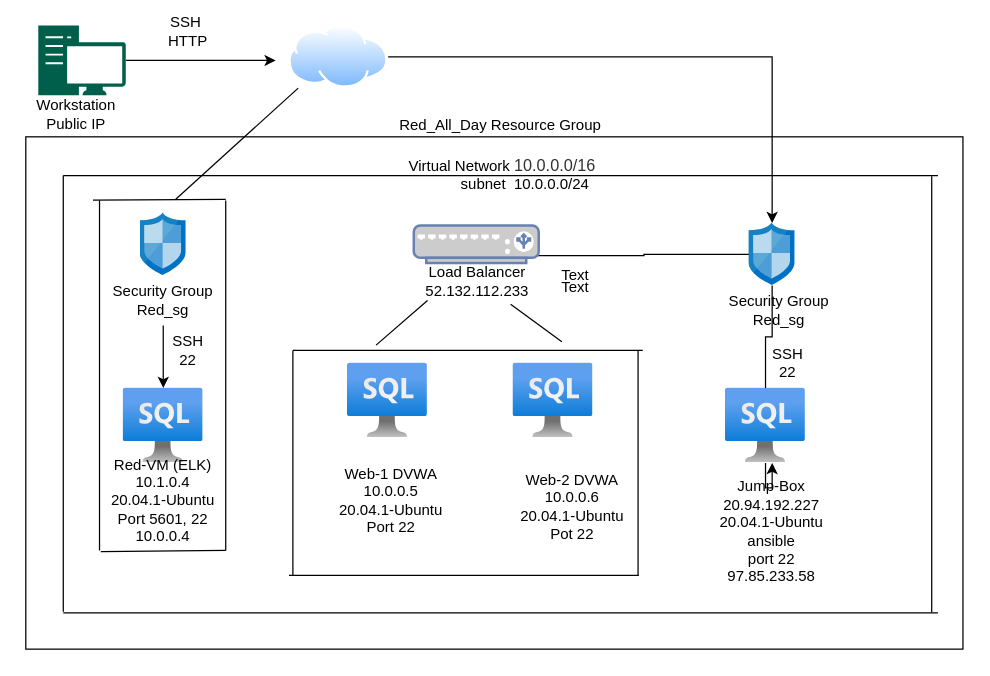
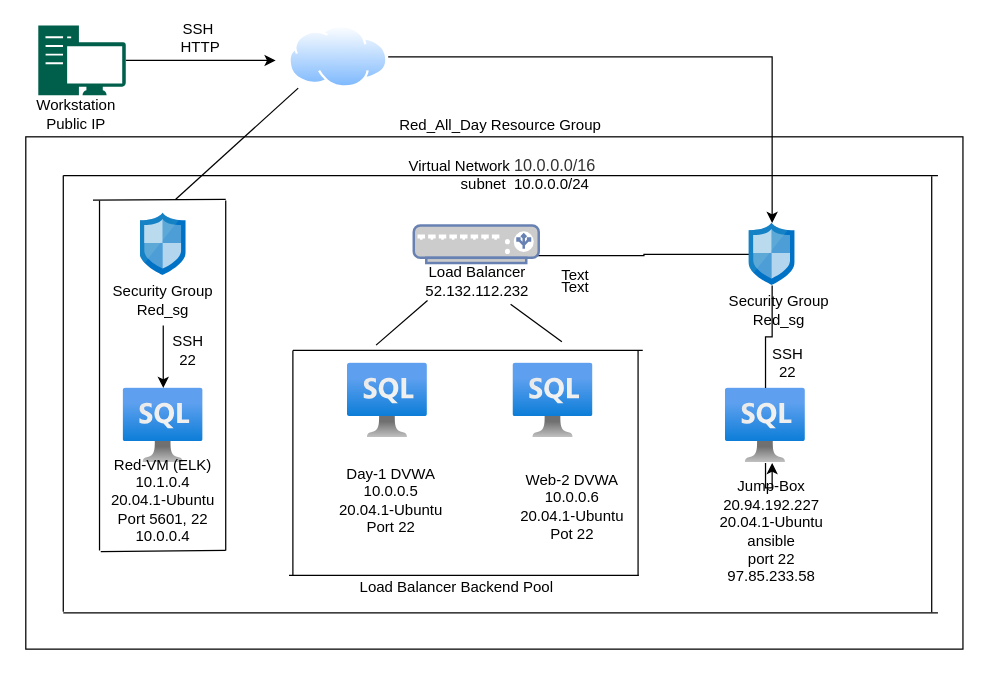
  <mxCell id="0" />
  <mxCell id="1" parent="0" />
  <mxCell id="2" value="" style="rounded=0;whiteSpace=wrap;html=1;" vertex="1" parent="1"><mxGeometry x="20" y="109" width="750" height="410" as="geometry" /></mxCell>
  <mxCell id="3" value="" style="sketch=0;aspect=fixed;html=1;points=[];align=center;image;fontSize=12;image=img/lib/mscae/Network_Security_Groups_Classic.svg;" vertex="1" parent="1"><mxGeometry x="111.5" y="170" width="37" height="50" as="geometry" /></mxCell>
  <mxCell id="4" value="" style="edgeStyle=orthogonalEdgeStyle;rounded=0;orthogonalLoop=1;jettySize=auto;html=1;startArrow=none;" edge="1" parent="1" source="41" target="14"><mxGeometry relative="1" as="geometry" /></mxCell>
  <mxCell id="5" value="" style="edgeStyle=orthogonalEdgeStyle;rounded=0;orthogonalLoop=1;jettySize=auto;html=1;entryX=0.725;entryY=0.8;entryDx=0;entryDy=0;entryPerimeter=0;" edge="1" parent="1" source="6" target="19"><mxGeometry relative="1" as="geometry"><mxPoint x="462" y="203" as="targetPoint" /></mxGeometry></mxCell>
  <mxCell id="6" value="" style="sketch=0;aspect=fixed;html=1;points=[];align=center;image;fontSize=12;image=img/lib/mscae/Network_Security_Groups_Classic.svg;" vertex="1" parent="1"><mxGeometry x="598.83" y="178" width="37" height="50" as="geometry" /></mxCell>
  <mxCell id="7" style="edgeStyle=orthogonalEdgeStyle;rounded=0;orthogonalLoop=1;jettySize=auto;html=1;" edge="1" parent="1" source="8"><mxGeometry relative="1" as="geometry"><mxPoint x="220" y="47.85" as="targetPoint" /></mxGeometry></mxCell>
  <mxCell id="8" value="" style="sketch=0;pointerEvents=1;shadow=0;dashed=0;html=1;strokeColor=none;fillColor=#005F4B;labelPosition=center;verticalLabelPosition=bottom;verticalAlign=top;align=center;outlineConnect=0;shape=mxgraph.veeam2.workstation;" vertex="1" parent="1"><mxGeometry x="30" y="20" width="70" height="55.7" as="geometry" /></mxCell>
  <mxCell id="9" style="edgeStyle=orthogonalEdgeStyle;rounded=0;orthogonalLoop=1;jettySize=auto;html=1;" edge="1" parent="1" source="10" target="6"><mxGeometry relative="1" as="geometry" /></mxCell>
  <mxCell id="10" value="" style="aspect=fixed;perimeter=ellipsePerimeter;html=1;align=center;shadow=0;dashed=0;spacingTop=3;image;image=img/lib/active_directory/internet_cloud.svg;" vertex="1" parent="1"><mxGeometry x="230.64" y="20" width="79.36" height="50" as="geometry" /></mxCell>
  <mxCell id="11" value="" style="aspect=fixed;html=1;points=[];align=center;image;fontSize=12;image=img/lib/azure2/databases/Azure_SQL_VM.svg;" vertex="1" parent="1"><mxGeometry x="277.5" y="290" width="64" height="60" as="geometry" /></mxCell>
  <mxCell id="12" value="" style="aspect=fixed;html=1;points=[];align=center;image;fontSize=12;image=img/lib/azure2/databases/Azure_SQL_VM.svg;" vertex="1" parent="1"><mxGeometry x="410" y="290" width="64" height="60" as="geometry" /></mxCell>
  <mxCell id="13" value="" style="aspect=fixed;html=1;points=[];align=center;image;fontSize=12;image=img/lib/azure2/databases/Azure_SQL_VM.svg;" vertex="1" parent="1"><mxGeometry x="98" y="310" width="64" height="60" as="geometry" /></mxCell>
  <mxCell id="14" value="Jump-Box&lt;br&gt;20.94.192.227&lt;br&gt;20.04.1-Ubuntu&lt;br&gt;ansible&lt;br&gt;port 22&lt;br&gt;97.85.233.58" style="text;html=1;strokeColor=none;fillColor=none;align=center;verticalAlign=middle;whiteSpace=wrap;rounded=0;" vertex="1" parent="1"><mxGeometry x="558.33" y="370" width="118" height="110" as="geometry" /></mxCell>
- <mxCell id="15" value="Web-1 DVWA&lt;br&gt;10.0.0.5&lt;br&gt;20.04.1-Ubuntu&lt;br&gt;Port 22" style="text;html=1;strokeColor=none;fillColor=none;align=center;verticalAlign=middle;whiteSpace=wrap;rounded=0;" vertex="1" parent="1"><mxGeometry x="262.07" y="370" width="101" height="60" as="geometry" /></mxCell>
+ <mxCell id="15" value="Day-1 DVWA&lt;br&gt;10.0.0.5&lt;br&gt;20.04.1-Ubuntu&lt;br&gt;Port 22" style="text;html=1;strokeColor=none;fillColor=none;align=center;verticalAlign=middle;whiteSpace=wrap;rounded=0;" vertex="1" parent="1"><mxGeometry x="262.07" y="370" width="101" height="60" as="geometry" /></mxCell>
  <mxCell id="16" value="Web-2 DVWA&lt;br&gt;10.0.0.6&lt;br&gt;20.04.1-Ubuntu&lt;br&gt;Pot 22" style="text;html=1;strokeColor=none;fillColor=none;align=center;verticalAlign=middle;whiteSpace=wrap;rounded=0;" vertex="1" parent="1"><mxGeometry x="400" y="370" width="115" height="70" as="geometry" /></mxCell>
  <mxCell id="17" value="Red-VM (ELK)&lt;br&gt;10.1.0.4&lt;br&gt;20.04.1-Ubuntu&lt;br&gt;Port 5601, 22&lt;br&gt;10.0.0.4" style="text;html=1;strokeColor=none;fillColor=none;align=center;verticalAlign=middle;whiteSpace=wrap;rounded=0;" vertex="1" parent="1"><mxGeometry x="80" y="360" width="100" height="80" as="geometry" /></mxCell>
- <mxCell id="18" value="Load Balancer&lt;br&gt;52.132.112.233&lt;br&gt;" style="text;html=1;strokeColor=none;fillColor=none;align=center;verticalAlign=middle;whiteSpace=wrap;rounded=0;" vertex="1" parent="1"><mxGeometry x="304" y="200" width="155" height="50" as="geometry" /></mxCell>
+ <mxCell id="18" value="Load Balancer&lt;br&gt;52.132.112.232&lt;br&gt;" style="text;html=1;strokeColor=none;fillColor=none;align=center;verticalAlign=middle;whiteSpace=wrap;rounded=0;" vertex="1" parent="1"><mxGeometry x="304" y="200" width="155" height="50" as="geometry" /></mxCell>
  <mxCell id="19" value="" style="fontColor=#0066CC;verticalAlign=top;verticalLabelPosition=bottom;labelPosition=center;align=center;html=1;outlineConnect=0;fillColor=#CCCCCC;strokeColor=#6881B3;gradientColor=none;gradientDirection=north;strokeWidth=2;shape=mxgraph.networks.load_balancer;" vertex="1" parent="1"><mxGeometry x="330.5" y="180" width="100" height="30" as="geometry" /></mxCell>
  <mxCell id="20" value="" style="edgeStyle=orthogonalEdgeStyle;rounded=0;orthogonalLoop=1;jettySize=auto;html=1;" edge="1" parent="1" source="21"><mxGeometry relative="1" as="geometry"><mxPoint x="130" y="310" as="targetPoint" /></mxGeometry></mxCell>
  <mxCell id="21" value="Security Group&lt;br&gt;Red_sg" style="text;html=1;strokeColor=none;fillColor=none;align=center;verticalAlign=middle;whiteSpace=wrap;rounded=0;" vertex="1" parent="1"><mxGeometry x="70" y="220" width="120" height="40" as="geometry" /></mxCell>
  <mxCell id="22" value="Red_All_Day Resource Group" style="text;html=1;strokeColor=none;fillColor=none;align=center;verticalAlign=middle;whiteSpace=wrap;rounded=0;" vertex="1" parent="1"><mxGeometry x="250" y="90" width="300" height="20" as="geometry" /></mxCell>
  <mxCell id="23" value="" style="endArrow=none;html=1;" edge="1" parent="1"><mxGeometry width="50" height="50" relative="1" as="geometry"><mxPoint x="50" y="490" as="sourcePoint" /><mxPoint x="750" y="490" as="targetPoint" /></mxGeometry></mxCell>
  <mxCell id="24" value="" style="endArrow=none;html=1;" edge="1" parent="1"><mxGeometry width="50" height="50" relative="1" as="geometry"><mxPoint x="50" y="140" as="sourcePoint" /><mxPoint x="750" y="140" as="targetPoint" /></mxGeometry></mxCell>
  <mxCell id="25" value="" style="endArrow=none;html=1;" edge="1" parent="1"><mxGeometry width="50" height="50" relative="1" as="geometry"><mxPoint x="50" y="140" as="sourcePoint" /><mxPoint x="50" y="489" as="targetPoint" /></mxGeometry></mxCell>
  <mxCell id="26" value="" style="endArrow=none;html=1;" edge="1" parent="1"><mxGeometry width="50" height="50" relative="1" as="geometry"><mxPoint x="745" y="140.5" as="sourcePoint" /><mxPoint x="745" y="489.5" as="targetPoint" /></mxGeometry></mxCell>
  <mxCell id="27" value="Virtual Network&amp;nbsp;&lt;span style=&quot;color: rgb(50 , 49 , 48) ; font-family: &amp;#34;az_ea_font&amp;#34; , &amp;#34;segoe ui&amp;#34; , &amp;#34;az_font&amp;#34; , , , &amp;#34;blinkmacsystemfont&amp;#34; , &amp;#34;roboto&amp;#34; , &amp;#34;oxygen&amp;#34; , &amp;#34;ubuntu&amp;#34; , &amp;#34;cantarell&amp;#34; , &amp;#34;open sans&amp;#34; , &amp;#34;helvetica neue&amp;#34; , sans-serif ; font-size: 13px ; text-align: left ; background-color: rgb(255 , 255 , 255)&quot;&gt;10.0.0.0/16&lt;/span&gt;&lt;br&gt;&amp;nbsp; &amp;nbsp; &amp;nbsp; &amp;nbsp; &amp;nbsp; &amp;nbsp;subnet&amp;nbsp; 10.0.0.0/24" style="text;html=1;strokeColor=none;fillColor=none;align=center;verticalAlign=middle;whiteSpace=wrap;rounded=0;" vertex="1" parent="1"><mxGeometry x="240" y="119" width="322.5" height="40" as="geometry" /></mxCell>
  <mxCell id="28" value="" style="endArrow=none;html=1;" edge="1" parent="1"><mxGeometry width="50" height="50" relative="1" as="geometry"><mxPoint x="79" y="440" as="sourcePoint" /><mxPoint x="79" y="160" as="targetPoint" /></mxGeometry></mxCell>
  <mxCell id="29" value="" style="endArrow=none;html=1;" edge="1" parent="1"><mxGeometry width="50" height="50" relative="1" as="geometry"><mxPoint x="180" y="440" as="sourcePoint" /><mxPoint x="180" y="160" as="targetPoint" /></mxGeometry></mxCell>
  <mxCell id="30" value="" style="endArrow=none;html=1;" edge="1" parent="1"><mxGeometry width="50" height="50" relative="1" as="geometry"><mxPoint x="73.76" y="159.65" as="sourcePoint" /><mxPoint x="180" y="159" as="targetPoint" /></mxGeometry></mxCell>
  <mxCell id="31" value="" style="endArrow=none;html=1;" edge="1" parent="1"><mxGeometry width="50" height="50" relative="1" as="geometry"><mxPoint x="80" y="441" as="sourcePoint" /><mxPoint x="180" y="440" as="targetPoint" /></mxGeometry></mxCell>
  <mxCell id="32" value="" style="endArrow=none;html=1;" edge="1" parent="1"><mxGeometry width="50" height="50" relative="1" as="geometry"><mxPoint x="300.33" y="275.7" as="sourcePoint" /><mxPoint x="341.5" y="240" as="targetPoint" /><Array as="points"><mxPoint x="300.33" y="275.7" /></Array></mxGeometry></mxCell>
  <mxCell id="33" value="" style="endArrow=none;html=1;" edge="1" parent="1"><mxGeometry width="50" height="50" relative="1" as="geometry"><mxPoint x="408" y="243" as="sourcePoint" /><mxPoint x="449" y="273" as="targetPoint" /><Array as="points"><mxPoint x="408" y="243" /></Array></mxGeometry></mxCell>
  <mxCell id="34" value="" style="endArrow=none;html=1;" edge="1" parent="1"><mxGeometry width="50" height="50" relative="1" as="geometry"><mxPoint x="233.75" y="280" as="sourcePoint" /><mxPoint x="513.75" y="280" as="targetPoint" /></mxGeometry></mxCell>
  <mxCell id="35" value="" style="endArrow=none;html=1;" edge="1" parent="1"><mxGeometry width="50" height="50" relative="1" as="geometry"><mxPoint x="230.64" y="460" as="sourcePoint" /><mxPoint x="510.64" y="460" as="targetPoint" /></mxGeometry></mxCell>
  <mxCell id="36" value="" style="endArrow=none;html=1;" edge="1" parent="1"><mxGeometry width="50" height="50" relative="1" as="geometry"><mxPoint x="510" y="460" as="sourcePoint" /><mxPoint x="510" y="280" as="targetPoint" /></mxGeometry></mxCell>
  <mxCell id="37" value="" style="endArrow=none;html=1;" edge="1" parent="1"><mxGeometry width="50" height="50" relative="1" as="geometry"><mxPoint x="233.75" y="460" as="sourcePoint" /><mxPoint x="233.75" y="280" as="targetPoint" /><Array as="points"><mxPoint x="233.75" y="380" /></Array></mxGeometry></mxCell>
+ <mxCell id="38" value="Load Balancer Backend Pool" style="text;html=1;strokeColor=none;fillColor=none;align=center;verticalAlign=middle;whiteSpace=wrap;rounded=0;" vertex="1" parent="1"><mxGeometry x="250" y="460" width="230" height="20" as="geometry" /></mxCell>
  <mxCell id="39" value="Security Group&lt;br&gt;Red_sg" style="text;html=1;strokeColor=none;fillColor=none;align=center;verticalAlign=middle;whiteSpace=wrap;rounded=0;" vertex="1" parent="1"><mxGeometry x="562.5" y="228" width="120" height="40" as="geometry" /></mxCell>
  <mxCell id="40" value="Text" style="text;html=1;strokeColor=none;fillColor=none;align=center;verticalAlign=middle;whiteSpace=wrap;rounded=0;" vertex="1" parent="1"><mxGeometry x="440" y="210" width="40" height="20" as="geometry" /></mxCell>
  <mxCell id="41" value="" style="aspect=fixed;html=1;points=[];align=center;image;fontSize=12;image=img/lib/azure2/databases/Azure_SQL_VM.svg;" vertex="1" parent="1"><mxGeometry x="580" y="310" width="64" height="60" as="geometry" /></mxCell>
  <mxCell id="42" value="" style="edgeStyle=orthogonalEdgeStyle;rounded=0;orthogonalLoop=1;jettySize=auto;html=1;endArrow=none;" edge="1" parent="1" source="6" target="41"><mxGeometry relative="1" as="geometry"><mxPoint x="617.3" y="228" as="sourcePoint" /><mxPoint x="606.7" y="340" as="targetPoint" /></mxGeometry></mxCell>
  <mxCell id="43" value="SSH 22" style="text;html=1;strokeColor=none;fillColor=none;align=center;verticalAlign=middle;whiteSpace=wrap;rounded=0;" vertex="1" parent="1"><mxGeometry x="610" y="280" width="40" height="20" as="geometry" /></mxCell>
  <mxCell id="44" value="SSH 22" style="text;html=1;strokeColor=none;fillColor=none;align=center;verticalAlign=middle;whiteSpace=wrap;rounded=0;" vertex="1" parent="1"><mxGeometry x="130" y="270" width="40" height="20" as="geometry" /></mxCell>
- <mxCell id="45" value="SSH&amp;nbsp;&lt;br&gt;HTTP&lt;br&gt;" style="text;html=1;strokeColor=none;fillColor=none;align=center;verticalAlign=middle;whiteSpace=wrap;rounded=0;" vertex="1" parent="1"><mxGeometry x="130" y="15" width="40" height="20" as="geometry" /></mxCell>
+ <mxCell id="45" value="SSH&amp;nbsp;&lt;br&gt;HTTP&lt;br&gt;" style="text;html=1;strokeColor=none;fillColor=none;align=center;verticalAlign=middle;whiteSpace=wrap;rounded=0;" vertex="1" parent="1"><mxGeometry x="140" y="20" width="40" height="20" as="geometry" /></mxCell>
  <mxCell id="46" value="" style="endArrow=none;html=1;entryX=0.093;entryY=1;entryDx=0;entryDy=0;entryPerimeter=0;" edge="1" parent="1" target="10"><mxGeometry width="50" height="50" relative="1" as="geometry"><mxPoint x="140" y="159" as="sourcePoint" /><mxPoint x="190" y="109" as="targetPoint" /></mxGeometry></mxCell>
  <mxCell id="47" value="Text" style="text;html=1;strokeColor=none;fillColor=none;align=center;verticalAlign=middle;whiteSpace=wrap;rounded=0;" vertex="1" parent="1"><mxGeometry x="440" y="220" width="40" height="20" as="geometry" /></mxCell>
  <mxCell id="48" value="Workstation&lt;br&gt;Public IP" style="text;html=1;align=center;verticalAlign=middle;resizable=0;points=[];autosize=1;strokeColor=none;fillColor=none;" vertex="1" parent="1"><mxGeometry x="20" y="75.7" width="80" height="30" as="geometry" /></mxCell>
